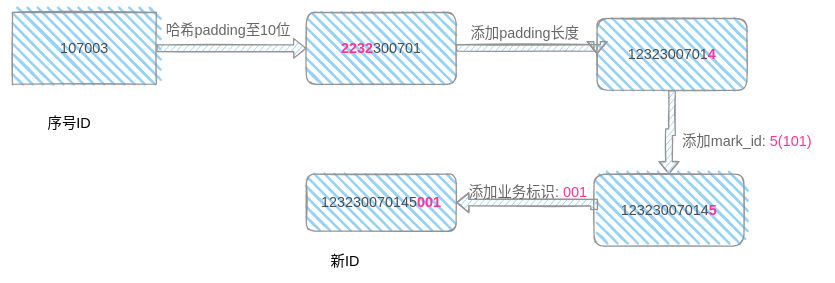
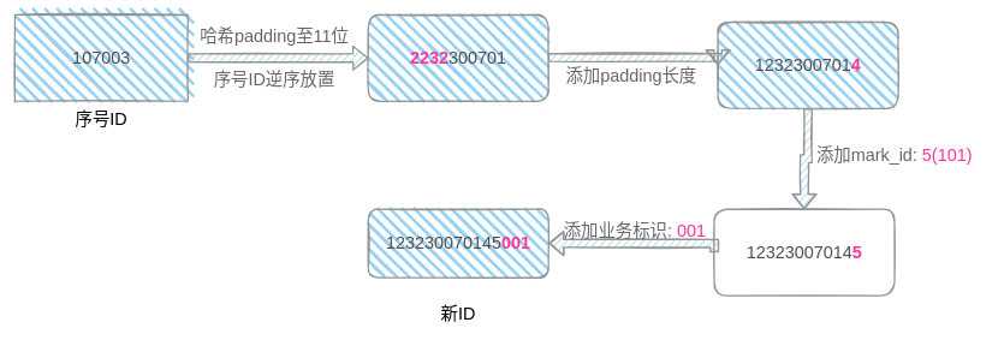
  <mxCell id="0" />
  <mxCell id="1" parent="0" />
  <mxCell id="2" value="&lt;font color=&quot;#4d4d4d&quot;&gt;107003&lt;/font&gt;" style="whiteSpace=wrap;html=1;strokeWidth=2;fillWeight=4;hachureGap=12;hachureAngle=45;fillColor=#95D2F5;sketch=1;fontSize=24;strokeColor=#949494;rounded=0;" parent="1" vertex="1"><mxGeometry x="20" y="20" width="240" height="120" as="geometry" /></mxCell>
  <mxCell id="3" value="&lt;b style=&quot;&quot;&gt;&lt;font color=&quot;#ff3399&quot;&gt;2232&lt;/font&gt;&lt;/b&gt;&lt;span style=&quot;color: rgb(77, 77, 77);&quot;&gt;300701&lt;/span&gt;" style="whiteSpace=wrap;html=1;fontSize=24;fillColor=#95D2F5;strokeColor=#949494;rounded=1;strokeWidth=2;fillWeight=4;hachureGap=12;hachureAngle=45;sketch=1;" parent="1" vertex="1"><mxGeometry x="510" y="20" width="250" height="120" as="geometry" /></mxCell>
  <mxCell id="4" value="" style="edgeStyle=segmentEdgeStyle;endArrow=classic;html=1;rounded=0;shadow=0;sketch=1;strokeWidth=2;fontSize=24;entryX=0;entryY=0.5;entryDx=0;entryDy=0;shape=flexArrow;exitX=1;exitY=0.5;exitDx=0;exitDy=0;fillColor=#95D2F5;strokeColor=#949494;sketchStyle=rough;" parent="1" source="2" target="3" edge="1"><mxGeometry width="50" height="50" relative="1" as="geometry"><mxPoint x="330" y="80" as="sourcePoint" /><mxPoint x="380" y="30" as="targetPoint" /><Array as="points" /></mxGeometry></mxCell>
  <mxCell id="5" value="" style="edgeStyle=orthogonalEdgeStyle;shape=flexArrow;rounded=0;sketch=1;orthogonalLoop=1;jettySize=auto;html=1;shadow=0;strokeColor=#949494;strokeWidth=2;fontSize=24;fontColor=#000000;startArrow=none;endArrow=block;endFill=0;fillColor=#95D2F5;startFill=0;entryX=0.5;entryY=0;entryDx=0;entryDy=0;" parent="1" source="6" target="13" edge="1"><mxGeometry relative="1" as="geometry"><mxPoint x="1115" y="260" as="targetPoint" /></mxGeometry></mxCell>
  <mxCell id="6" value="&lt;span style=&quot;border-color: var(--border-color); color: rgb(77, 77, 77);&quot;&gt;1232300701&lt;/span&gt;&lt;b&gt;&lt;font color=&quot;#ff3399&quot;&gt;4&lt;/font&gt;&lt;/b&gt;" style="whiteSpace=wrap;html=1;fontSize=24;fillColor=#95D2F5;strokeColor=#949494;rounded=1;strokeWidth=2;fillWeight=4;hachureGap=12;hachureAngle=45;sketch=1;" parent="1" vertex="1"><mxGeometry x="995" y="30" width="250" height="120" as="geometry" /></mxCell>
  <mxCell id="7" value="" style="edgeStyle=segmentEdgeStyle;endArrow=classic;html=1;rounded=0;shadow=0;sketch=1;strokeColor=#949494;strokeWidth=2;fontSize=24;entryX=0;entryY=0.5;entryDx=0;entryDy=0;shape=flexArrow;fillColor=#95D2F5;" parent="1" target="6" edge="1"><mxGeometry width="50" height="50" relative="1" as="geometry"><mxPoint x="760" y="79.5" as="sourcePoint" /><mxPoint x="930" y="79.5" as="targetPoint" /><Array as="points" /></mxGeometry></mxCell>
  <mxCell id="8" value="&lt;span style=&quot;border-color: var(--border-color); color: rgb(77, 77, 77);&quot;&gt;123230070145&lt;/span&gt;&lt;b&gt;&lt;font color=&quot;#ff3399&quot;&gt;001&lt;/font&gt;&lt;/b&gt;" style="whiteSpace=wrap;html=1;fontSize=24;fillColor=#95D2F5;strokeColor=#949494;rounded=1;strokeWidth=2;fillWeight=4;hachureGap=12;hachureAngle=45;sketch=1;" parent="1" vertex="1"><mxGeometry x="510" y="290" width="250" height="95" as="geometry" /></mxCell>
- <mxCell id="9" value="序号ID" style="text;html=1;strokeColor=none;fillColor=none;align=center;verticalAlign=middle;whiteSpace=wrap;rounded=0;hachureGap=12;fontSize=24;" parent="1" vertex="1"><mxGeometry x="75" y="190" width="80" height="30" as="geometry" /></mxCell>
- <mxCell id="10" value="哈希padding至10位" style="text;html=1;strokeColor=none;fillColor=none;align=center;verticalAlign=middle;whiteSpace=wrap;rounded=0;hachureGap=12;fontSize=24;fontColor=#666666;" parent="1" vertex="1"><mxGeometry x="260" y="40" width="240" height="20" as="geometry" /></mxCell>
- <mxCell id="11" value="添加padding长度" style="text;html=1;strokeColor=none;fillColor=none;align=center;verticalAlign=middle;whiteSpace=wrap;rounded=0;hachureGap=12;fontSize=24;fontColor=#666666;" parent="1" vertex="1"><mxGeometry x="770" y="45" width="210" height="20" as="geometry" /></mxCell>
- <mxCell id="12" value="添加mark_id: &lt;font color=&quot;#ff3399&quot;&gt;5(101)&lt;/font&gt;" style="text;html=1;strokeColor=none;fillColor=none;align=center;verticalAlign=middle;whiteSpace=wrap;rounded=0;hachureGap=12;fontSize=24;fontColor=#666666;" parent="1" vertex="1"><mxGeometry x="1115" y="220" width="260" height="30" as="geometry" /></mxCell>
- <mxCell id="13" value="&lt;span style=&quot;border-color: var(--border-color); color: rgb(77, 77, 77);&quot;&gt;12323007014&lt;/span&gt;&lt;b style=&quot;border-color: var(--border-color);&quot;&gt;&lt;font style=&quot;border-color: var(--border-color);&quot; color=&quot;#ff3399&quot;&gt;5&lt;/font&gt;&lt;/b&gt;" style="whiteSpace=wrap;html=1;fontSize=24;fillColor=#95D2F5;strokeColor=#949494;rounded=1;strokeWidth=2;fillWeight=4;hachureGap=12;hachureAngle=45;sketch=1;" parent="1" vertex="1"><mxGeometry x="990" y="290" width="250" height="120" as="geometry" /></mxCell>
+ <mxCell id="9" value="序号ID" style="text;html=1;strokeColor=none;fillColor=none;align=center;verticalAlign=middle;whiteSpace=wrap;rounded=0;hachureGap=12;fontSize=24;" parent="1" vertex="1"><mxGeometry x="100" y="150" width="80" height="30" as="geometry" /></mxCell>
+ <mxCell id="10" value="哈希padding至11位" style="text;html=1;strokeColor=none;fillColor=none;align=center;verticalAlign=middle;whiteSpace=wrap;rounded=0;hachureGap=12;fontSize=24;fontColor=#666666;" parent="1" vertex="1"><mxGeometry x="260" y="40" width="240" height="20" as="geometry" /></mxCell>
+ <mxCell id="11" value="添加padding长度" style="text;html=1;strokeColor=none;fillColor=none;align=center;verticalAlign=middle;whiteSpace=wrap;rounded=0;hachureGap=12;fontSize=24;fontColor=#666666;" parent="1" vertex="1"><mxGeometry x="770" y="95" width="210" height="20" as="geometry" /></mxCell>
+ <mxCell id="12" value="添加mark_id: &lt;font color=&quot;#ff3399&quot;&gt;5(101)&lt;/font&gt;" style="text;html=1;strokeColor=none;fillColor=none;align=center;verticalAlign=middle;whiteSpace=wrap;rounded=0;hachureGap=12;fontSize=24;fontColor=#666666;" parent="1" vertex="1"><mxGeometry x="1110" y="200" width="260" height="30" as="geometry" /></mxCell>
+ <mxCell id="13" value="&lt;span style=&quot;border-color: var(--border-color); color: rgb(77, 77, 77);&quot;&gt;12323007014&lt;/span&gt;&lt;b style=&quot;border-color: var(--border-color);&quot;&gt;&lt;font style=&quot;border-color: var(--border-color);&quot; color=&quot;#ff3399&quot;&gt;5&lt;/font&gt;&lt;/b&gt;" style="whiteSpace=wrap;html=1;fontSize=24;fillColor=#ffffff;strokeColor=#949494;rounded=1;strokeWidth=2;fillWeight=4;hachureGap=12;hachureAngle=45;sketch=1;" parent="1" vertex="1"><mxGeometry x="990" y="290" width="250" height="120" as="geometry" /></mxCell>
  <mxCell id="14" value="" style="edgeStyle=segmentEdgeStyle;endArrow=none;html=1;rounded=0;shadow=0;sketch=1;strokeColor=#949494;strokeWidth=2;fontSize=24;shape=flexArrow;startArrow=block;endFill=0;entryX=0;entryY=0.5;entryDx=0;entryDy=0;fillColor=#95D2F5;" parent="1" source="8" target="13" edge="1"><mxGeometry width="50" height="50" relative="1" as="geometry"><mxPoint x="780" y="350" as="sourcePoint" /><mxPoint x="910" y="330" as="targetPoint" /><Array as="points" /></mxGeometry></mxCell>
  <mxCell id="15" value="添加业务标识:&amp;nbsp;&lt;font color=&quot;#ff3399&quot;&gt;001&lt;/font&gt;" style="text;html=1;strokeColor=none;fillColor=none;align=center;verticalAlign=middle;whiteSpace=wrap;rounded=0;hachureGap=12;fontSize=24;fontColor=#666666;" parent="1" vertex="1"><mxGeometry x="770" y="305" width="220" height="30" as="geometry" /></mxCell>
- <mxCell id="16" value="新ID" style="text;html=1;strokeColor=none;fillColor=none;align=center;verticalAlign=middle;whiteSpace=wrap;rounded=0;hachureGap=12;fontSize=24;" parent="1" vertex="1"><mxGeometry x="535" y="420" width="80" height="30" as="geometry" /></mxCell>
+ <mxCell id="16" value="新ID" style="text;html=1;strokeColor=none;fillColor=none;align=center;verticalAlign=middle;whiteSpace=wrap;rounded=0;hachureGap=12;fontSize=24;" parent="1" vertex="1"><mxGeometry x="595" y="420" width="80" height="30" as="geometry" /></mxCell>
+ <mxCell id="17" value="序号ID逆序放置" style="text;html=1;strokeColor=none;fillColor=none;align=center;verticalAlign=middle;whiteSpace=wrap;rounded=0;hachureGap=12;fontSize=24;fontColor=#666666;" vertex="1" parent="1"><mxGeometry x="260" y="100" width="240" height="20" as="geometry" /></mxCell>
